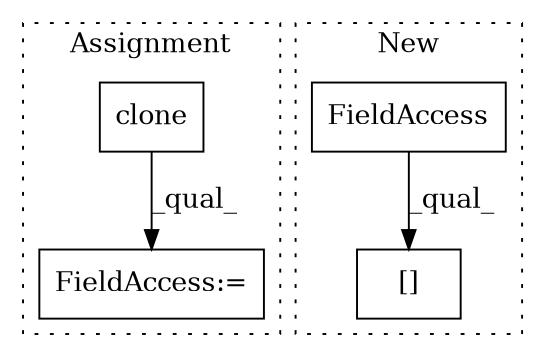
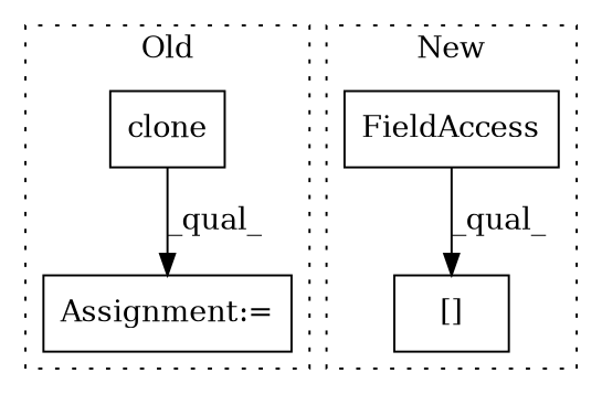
  digraph {
    node [shape=box]
    n1 [a=32 l=7 label=clone s=5173]
-   n2 [a=7 l=1 label="FieldAccess:=" s=5140]
+   n2 [a=7 l=1 label="Assignment:=" s=5140]
    n3 [a=2 l="18,1" label="[]" s="5396,5424"]
    n4 [a=22 l=17 label=FieldAccess s=5396]
    subgraph cluster_1 {
-     label=Assignment
+     label=Old
      style=dotted
      n1
      n2
    }
    subgraph cluster_2 {
      label=New
      style=dotted
      n3
      n4
    }
    n1 -> n2 [label=_qual_]
    n4 -> n3 [label=_qual_]
  }
